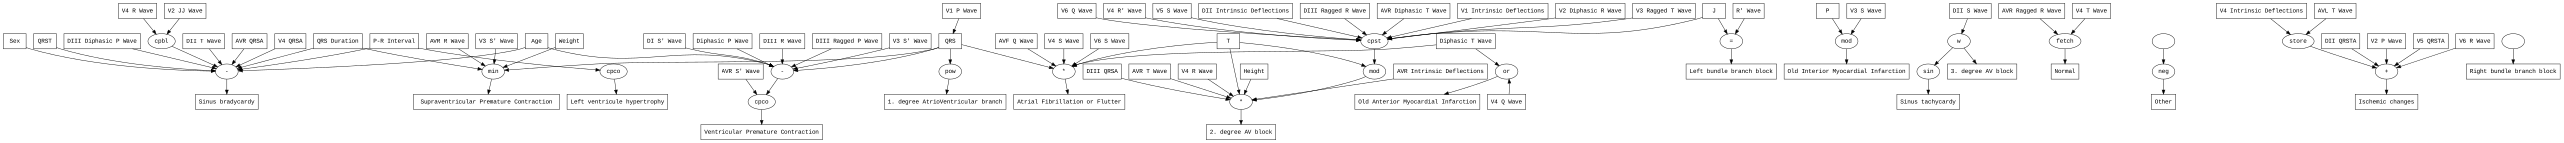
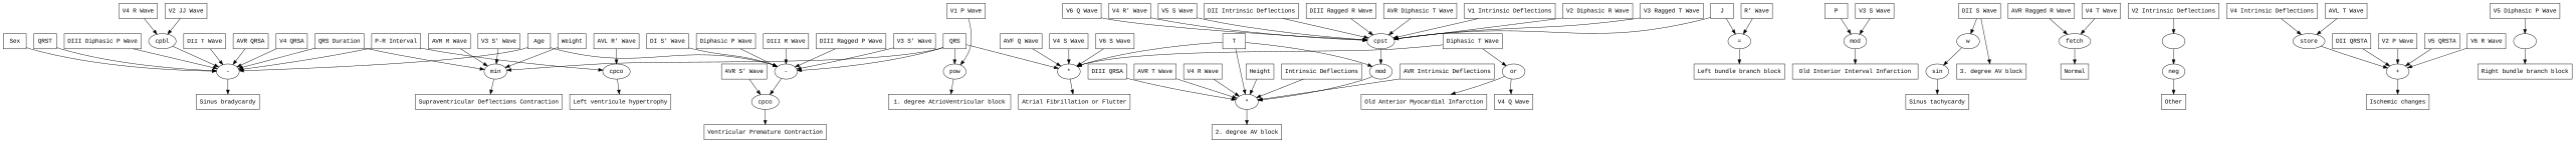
  digraph {
    fontname="Liberation Mono"
    node [fontname="Liberation Mono" shape=box]
    edge [fontname="Liberation Mono"]
    n1 [label=Age]
    n2 [label="-" shape=""]
    n3 [label="-" shape=""]
    n4 [label="Sinus bradycardy"]
    n5 [label=cpco shape=""]
    n6 [label=Sex]
    n7 [label=Height]
    n8 [label="*" shape=""]
    n9 [label="2. degree AV block"]
    n10 [label=Weight]
    n11 [label=min shape=""]
-   n12 [label="Supraventricular Premature Contraction"]
+   n12 [label="Supraventricular Deflections Contraction"]
    n13 [label="QRS Duration"]
    n14 [label="P-R Interval"]
    n15 [label=cpco shape=""]
    n16 [label="Left ventricule hypertrophy"]
    n17 [label=QRS]
    n18 [label="*" shape=""]
    n19 [label=pow shape=""]
    n20 [label="Atrial Fibrillation or Flutter"]
-   n21 [label="1. degree AtrioVentricular branch"]
+   n21 [label="1. degree AtrioVentricular block"]
    n22 [label=T]
    n23 [label=mod shape=""]
    n24 [label=P]
    n25 [label=mod shape=""]
-   n26 [label="Old Interior Myocardial Infarction"]
+   n26 [label="Old Interior Interval Infarction"]
    n27 [label=QRST]
    n28 [label=J]
    n29 [label=cpst shape=""]
    n30 [label="=" shape=""]
    n31 [label="Left bundle branch block"]
    n32 [label="R' Wave"]
+   n33 [label="Intrinsic Deflections"]
    n34 [label="Diphasic P Wave"]
    n35 [label="Diphasic T Wave"]
    n36 [label=or shape=""]
    n37 [label="Old Anterior Myocardial Infarction"]
    n38 [label="DII S Wave"]
    n39 [label=w shape=""]
    n40 [label=sin shape=""]
    n41 [label="3. degree AV block"]
    n42 [label="DII Intrinsic Deflections"]
    n43 [label="DIII R Wave"]
    n44 [label="DIII Ragged R Wave"]
    n45 [label="DIII Ragged P Wave"]
    n46 [label="DIII Diphasic P Wave"]
    n47 [label="AVR R Wave"]
    n48 [label="AVR S' Wave"]
    n49 [label="Ventricular Premature Contraction"]
    n50 [label="AVR Intrinsic Deflections"]
    n51 [label="AVR Ragged R Wave"]
    n52 [label=fetch shape=""]
    n53 [label=Normal]
    n54 [label="AVR Diphasic T Wave"]
+   n55 [label="AVL R' Wave"]
    n56 [label="AVF Q Wave"]
    n57 [label="V1 Intrinsic Deflections"]
+   n58 [label="V2 Intrinsic Deflections"]
    n59 [label=" " shape=""]
    n60 [label=neg shape=""]
    n61 [label="V2 Diphasic R Wave"]
    n62 [label="V3 S Wave"]
    n63 [label="V3 S' Wave"]
    n64 [label="V3 Ragged T Wave"]
    n65 [label="V4 Q Wave"]
    n66 [label="V4 R Wave"]
    n67 [label=cpbl shape=""]
    n68 [label="V4 Intrinsic Deflections"]
    n69 [label=store shape=""]
    n70 [label="+" shape=""]
+   n71 [label="V5 Diphasic P Wave"]
    n72 [label=" " shape=""]
    n73 [label="Right bundle branch block"]
    n74 [label="V6 Q Wave"]
    n75 [label="DI S' Wave"]
    n76 [label="DII T Wave"]
    n77 [label="DII QRSTA"]
    n78 [label="Ischemic changes"]
    n79 [label="DIII QRSA"]
    n80 [label="AVR T Wave"]
    n81 [label="AVR QRSA"]
    n82 [label="AVL T Wave"]
    n83 [label="V1 P Wave"]
    n84 [label="V2 JJ Wave"]
    n85 [label="V2 P Wave"]
    n86 [label="V3 S' Wave"]
    n87 [label="V4 R Wave"]
    n88 [label="V4 S Wave"]
    n89 [label="V4 R' Wave"]
    n90 [label="V4 T Wave"]
    n91 [label="V4 QRSA"]
    n92 [label="V5 S Wave"]
    n93 [label="V5 QRSTA"]
    n94 [label="V6 R Wave"]
    n95 [label="V6 S Wave"]
    n96 [label=Other]
    n97 [label="Sinus tachycardy"]
    n1 -> n2
    n1 -> n3
    n2 -> n4
    n3 -> n5
    n5 -> n49
    n6 -> n2
    n7 -> n8
    n8 -> n9
    n10 -> n11
    n11 -> n12
    n13 -> n2
    n13 -> n11
    n14 -> n2
    n14 -> n15
    n15 -> n16
    n17 -> n3
    n17 -> n11
    n17 -> n18
    n17 -> n19
    n18 -> n20
    n19 -> n21
    n22 -> n8
    n22 -> n18
    n22 -> n23
    n23 -> n8
    n24 -> n25
    n25 -> n26
    n27 -> n2
    n28 -> n29
    n28 -> n30
    n29 -> n23
    n30 -> n31
    n32 -> n30
+   n33 -> n8
    n34 -> n3
    n35 -> n18
    n35 -> n36
    n36 -> n37
    n38 -> n39
    n39 -> n40
-   n39 -> n41
+   n38 -> n41
    n40 -> n97
    n42 -> n29
    n43 -> n3
    n44 -> n29
    n45 -> n3
    n46 -> n2
    n47 -> n11
    n48 -> n5
    n50 -> n8
    n51 -> n52
    n52 -> n53
    n54 -> n29
+   n55 -> n15
    n56 -> n18
    n57 -> n29
+   n58 -> n59
    n59 -> n60
    n60 -> n96
    n61 -> n29
    n62 -> n25
    n63 -> n3
    n64 -> n29
-   n65 -> n36
+   n36 -> n65
    n66 -> n67
    n67 -> n2
    n68 -> n69
    n69 -> n70
    n70 -> n78
+   n71 -> n72
    n72 -> n73
    n74 -> n29
    n75 -> n3
    n76 -> n2
    n77 -> n70
    n79 -> n8
    n80 -> n8
    n81 -> n2
    n82 -> n69
-   n83 -> n17
+   n83 -> n19
    n84 -> n67
    n85 -> n70
    n86 -> n11
    n87 -> n8
    n88 -> n18
    n89 -> n29
    n90 -> n52
    n91 -> n2
    n92 -> n29
    n93 -> n70
    n94 -> n70
    n95 -> n18
  }
